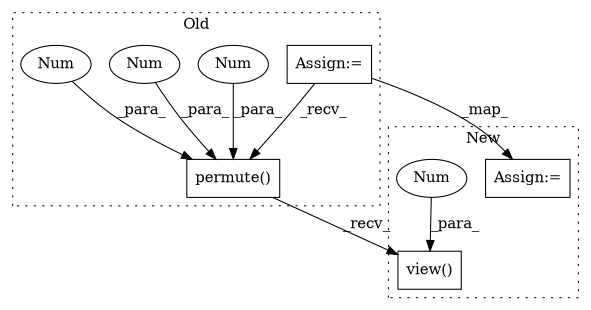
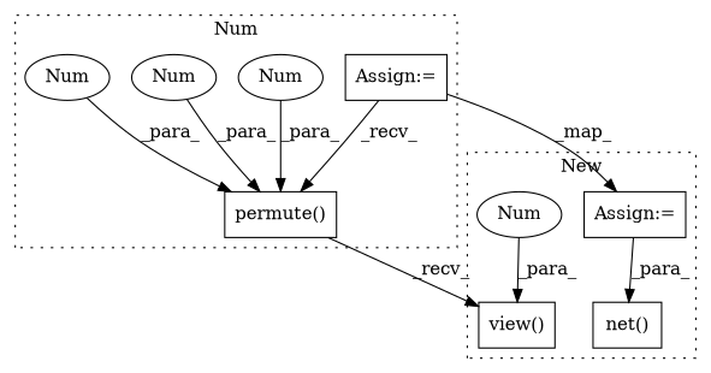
  digraph {
    node [a=76 l=1 shape=box]
    n1 [a=75 l="10,1" label="permute()" s="3351,3371"]
    n2 [a=68 l=3 label="Assign:=" s=3289]
    n3 [label=Num s=3364 shape=ellipse]
    n4 [label=Num s=3361 shape=ellipse]
    n5 [label=Num s=3370 shape=ellipse]
+   n6 [a=75 l="9,1" label="net()" s="8062,8072"]
    n7 [a=68 l=3 label="Assign:=" s=8025]
    n8 [a=75 l="27,1" label="view()" s="8086,8124"]
    n9 [l=2 label=Num s=8122 shape=ellipse]
    subgraph cluster_1 {
-     label=Old
+     label=Num
      style=dotted
      n1
      n2
      n3
      n4
      n5
    }
    subgraph cluster_2 {
      label=New
      style=dotted
+     n6
      n7
      n8
      n9
    }
    n1 -> n8 [label=_recv_]
    n2 -> n1 [label=_recv_]
    n2 -> n7 [label=_map_]
    n3 -> n1 [label=_para_]
    n4 -> n1 [label=_para_]
    n5 -> n1 [label=_para_]
+   n7 -> n6 [label=_para_]
    n9 -> n8 [label=_para_]
  }
